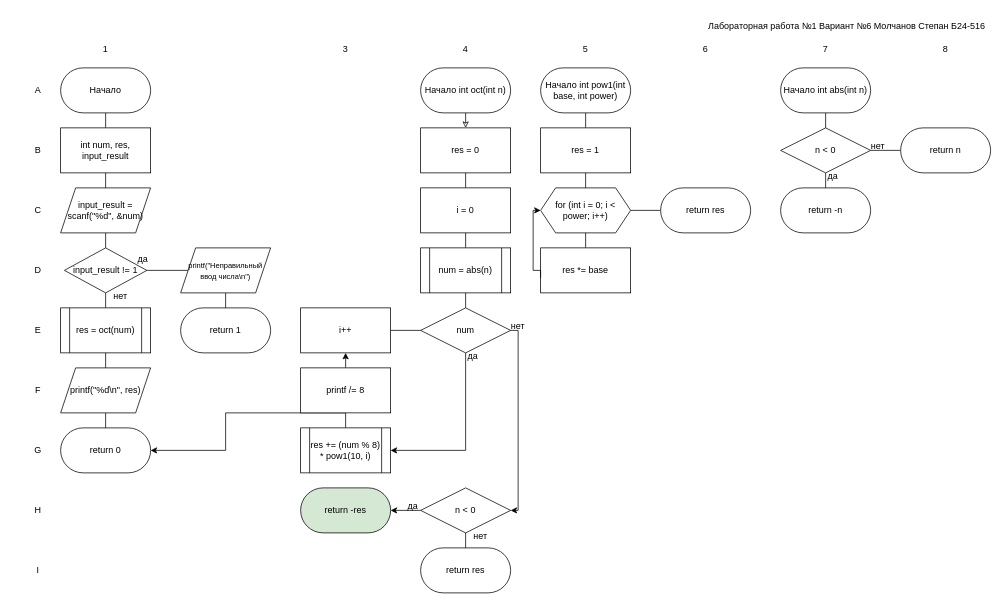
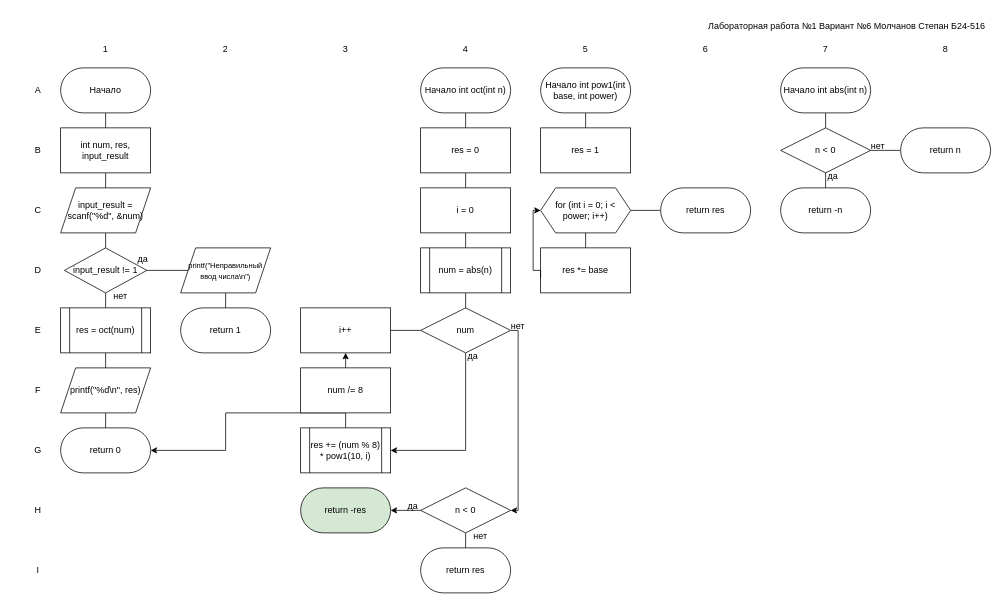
  <mxCell id="0" />
  <mxCell id="1" parent="0" />
  <mxCell id="2" value="" style="edgeStyle=orthogonalEdgeStyle;rounded=0;orthogonalLoop=1;jettySize=auto;html=1;entryX=0.5;entryY=0;entryDx=0;entryDy=0;endArrow=none;endFill=0;" parent="1" source="3" edge="1"><mxGeometry relative="1" as="geometry"><mxPoint x="140" y="170" as="targetPoint" /></mxGeometry></mxCell>
  <mxCell id="3" value="Начало" style="rounded=1;whiteSpace=wrap;html=1;arcSize=50;" parent="1" vertex="1"><mxGeometry x="80" y="90" width="120" height="60" as="geometry" /></mxCell>
  <mxCell id="4" value="" style="edgeStyle=orthogonalEdgeStyle;rounded=0;orthogonalLoop=1;jettySize=auto;html=1;entryX=0.5;entryY=0;entryDx=0;entryDy=0;endArrow=none;endFill=0;" parent="1" edge="1"><mxGeometry relative="1" as="geometry"><mxPoint x="140" y="330" as="targetPoint" /></mxGeometry></mxCell>
  <mxCell id="5" style="edgeStyle=orthogonalEdgeStyle;rounded=0;orthogonalLoop=1;jettySize=auto;html=1;exitX=0.5;exitY=1;exitDx=0;exitDy=0;entryX=0.5;entryY=0;entryDx=0;entryDy=0;endArrow=none;endFill=0;" parent="1" edge="1"><mxGeometry relative="1" as="geometry"><mxPoint x="140" y="410" as="targetPoint" /></mxGeometry></mxCell>
  <mxCell id="6" style="edgeStyle=orthogonalEdgeStyle;rounded=0;orthogonalLoop=1;jettySize=auto;html=1;exitX=0.5;exitY=0;exitDx=0;exitDy=0;endArrow=classic;endFill=1;" parent="1" source="7" target="82" edge="1"><mxGeometry relative="1" as="geometry" /></mxCell>
  <mxCell id="7" value="res += (num % 8) * pow1(10, i)" style="shape=process;whiteSpace=wrap;html=1;backgroundOutline=1;" parent="1" vertex="1"><mxGeometry x="400" y="570" width="120" height="60" as="geometry" /></mxCell>
  <mxCell id="8" style="edgeStyle=orthogonalEdgeStyle;rounded=0;orthogonalLoop=1;jettySize=auto;html=1;exitX=0.5;exitY=0;exitDx=0;exitDy=0;entryX=0.5;entryY=1;entryDx=0;entryDy=0;" parent="1" source="9" target="11" edge="1"><mxGeometry relative="1" as="geometry" /></mxCell>
- <mxCell id="9" value="printf /= 8" style="rounded=0;whiteSpace=wrap;html=1;" parent="1" vertex="1"><mxGeometry x="400" y="490" width="120" height="60" as="geometry" /></mxCell>
+ <mxCell id="9" value="num /= 8" style="rounded=0;whiteSpace=wrap;html=1;" parent="1" vertex="1"><mxGeometry x="400" y="490" width="120" height="60" as="geometry" /></mxCell>
  <mxCell id="10" style="edgeStyle=orthogonalEdgeStyle;rounded=0;orthogonalLoop=1;jettySize=auto;html=1;exitX=1;exitY=0.5;exitDx=0;exitDy=0;entryX=0;entryY=0.5;entryDx=0;entryDy=0;endArrow=none;endFill=0;" parent="1" source="11" target="23" edge="1"><mxGeometry relative="1" as="geometry" /></mxCell>
  <mxCell id="11" value="i++" style="rounded=0;whiteSpace=wrap;html=1;" parent="1" vertex="1"><mxGeometry x="400" y="410" width="120" height="60" as="geometry" /></mxCell>
  <mxCell id="12" value="return -res" style="rounded=1;whiteSpace=wrap;html=1;arcSize=50;fillColor=#d5e8d4;" parent="1" vertex="1"><mxGeometry x="400" y="650" width="120" height="60" as="geometry" /></mxCell>
- <mxCell id="13" style="edgeStyle=orthogonalEdgeStyle;rounded=0;orthogonalLoop=1;jettySize=auto;html=1;exitX=0.5;exitY=1;exitDx=0;exitDy=0;entryX=0.5;entryY=0;entryDx=0;entryDy=0;endArrow=classic;endFill=0;" parent="1" source="14" target="16" edge="1"><mxGeometry relative="1" as="geometry" /></mxCell>
+ <mxCell id="13" style="edgeStyle=orthogonalEdgeStyle;rounded=0;orthogonalLoop=1;jettySize=auto;html=1;exitX=0.5;exitY=1;exitDx=0;exitDy=0;entryX=0.5;entryY=0;entryDx=0;entryDy=0;endArrow=none;endFill=0;" parent="1" source="14" target="16" edge="1"><mxGeometry relative="1" as="geometry" /></mxCell>
  <mxCell id="14" value="Начало int oct(int n)" style="rounded=1;whiteSpace=wrap;html=1;arcSize=50;" parent="1" vertex="1"><mxGeometry x="560" y="90" width="120" height="60" as="geometry" /></mxCell>
  <mxCell id="15" style="edgeStyle=orthogonalEdgeStyle;rounded=0;orthogonalLoop=1;jettySize=auto;html=1;exitX=0.5;exitY=1;exitDx=0;exitDy=0;entryX=0.5;entryY=0;entryDx=0;entryDy=0;endArrow=none;endFill=0;" parent="1" source="16" target="18" edge="1"><mxGeometry relative="1" as="geometry" /></mxCell>
  <mxCell id="16" value="res = 0" style="rounded=0;whiteSpace=wrap;html=1;" parent="1" vertex="1"><mxGeometry x="560" y="170" width="120" height="60" as="geometry" /></mxCell>
  <mxCell id="17" style="edgeStyle=orthogonalEdgeStyle;rounded=0;orthogonalLoop=1;jettySize=auto;html=1;exitX=0.5;exitY=1;exitDx=0;exitDy=0;entryX=0.5;entryY=0;entryDx=0;entryDy=0;endArrow=none;endFill=0;" parent="1" source="18" target="20" edge="1"><mxGeometry relative="1" as="geometry" /></mxCell>
  <mxCell id="18" value="i = 0" style="rounded=0;whiteSpace=wrap;html=1;" parent="1" vertex="1"><mxGeometry x="560" y="250" width="120" height="60" as="geometry" /></mxCell>
  <mxCell id="19" style="edgeStyle=orthogonalEdgeStyle;rounded=0;orthogonalLoop=1;jettySize=auto;html=1;exitX=0.5;exitY=1;exitDx=0;exitDy=0;entryX=0.5;entryY=0;entryDx=0;entryDy=0;endArrow=none;endFill=0;" parent="1" source="20" target="23" edge="1"><mxGeometry relative="1" as="geometry" /></mxCell>
  <mxCell id="20" value="num = abs(n)" style="shape=process;whiteSpace=wrap;html=1;backgroundOutline=1;" parent="1" vertex="1"><mxGeometry x="560" y="330" width="120" height="60" as="geometry" /></mxCell>
  <mxCell id="21" style="edgeStyle=orthogonalEdgeStyle;rounded=0;orthogonalLoop=1;jettySize=auto;html=1;exitX=1;exitY=0.5;exitDx=0;exitDy=0;entryX=1;entryY=0.5;entryDx=0;entryDy=0;" parent="1" source="23" target="26" edge="1"><mxGeometry relative="1" as="geometry"><Array as="points"><mxPoint x="690" y="440" /><mxPoint x="690" y="680" /></Array></mxGeometry></mxCell>
  <mxCell id="22" style="edgeStyle=orthogonalEdgeStyle;rounded=0;orthogonalLoop=1;jettySize=auto;html=1;exitX=0.5;exitY=1;exitDx=0;exitDy=0;entryX=1;entryY=0.5;entryDx=0;entryDy=0;" parent="1" source="23" target="7" edge="1"><mxGeometry relative="1" as="geometry" /></mxCell>
  <mxCell id="23" value="num" style="rhombus;whiteSpace=wrap;html=1;" parent="1" vertex="1"><mxGeometry x="560" y="410" width="120" height="60" as="geometry" /></mxCell>
  <mxCell id="24" style="edgeStyle=orthogonalEdgeStyle;rounded=0;orthogonalLoop=1;jettySize=auto;html=1;exitX=0;exitY=0.5;exitDx=0;exitDy=0;entryX=1;entryY=0.5;entryDx=0;entryDy=0;" parent="1" source="26" target="12" edge="1"><mxGeometry relative="1" as="geometry" /></mxCell>
  <mxCell id="25" style="edgeStyle=orthogonalEdgeStyle;rounded=0;orthogonalLoop=1;jettySize=auto;html=1;exitX=0.5;exitY=1;exitDx=0;exitDy=0;entryX=0.5;entryY=0;entryDx=0;entryDy=0;endArrow=none;endFill=0;" parent="1" source="26" target="27" edge="1"><mxGeometry relative="1" as="geometry" /></mxCell>
  <mxCell id="26" value="n &amp;lt; 0" style="rhombus;whiteSpace=wrap;html=1;" parent="1" vertex="1"><mxGeometry x="560" y="650" width="120" height="60" as="geometry" /></mxCell>
  <mxCell id="27" value="return res" style="rounded=1;whiteSpace=wrap;html=1;arcSize=50;" parent="1" vertex="1"><mxGeometry x="560" y="730" width="120" height="60" as="geometry" /></mxCell>
  <mxCell id="28" style="edgeStyle=orthogonalEdgeStyle;rounded=0;orthogonalLoop=1;jettySize=auto;html=1;exitX=0.5;exitY=1;exitDx=0;exitDy=0;entryX=0.5;entryY=0;entryDx=0;entryDy=0;endArrow=none;endFill=0;" parent="1" source="29" target="31" edge="1"><mxGeometry relative="1" as="geometry" /></mxCell>
  <mxCell id="29" value="Начало int pow1(int base, int power)" style="rounded=1;whiteSpace=wrap;html=1;arcSize=50;" parent="1" vertex="1"><mxGeometry x="720" y="90" width="120" height="60" as="geometry" /></mxCell>
- <mxCell id="30" style="edgeStyle=orthogonalEdgeStyle;rounded=0;orthogonalLoop=1;jettySize=auto;html=1;exitX=0.5;exitY=1;exitDx=0;exitDy=0;entryX=0.5;entryY=0;entryDx=0;entryDy=0;endArrow=none;endFill=0;" parent="1" source="31" target="33" edge="1"><mxGeometry relative="1" as="geometry" /></mxCell>
  <mxCell id="31" value="res = 1" style="rounded=0;whiteSpace=wrap;html=1;" parent="1" vertex="1"><mxGeometry x="720" y="170" width="120" height="60" as="geometry" /></mxCell>
  <mxCell id="32" style="edgeStyle=orthogonalEdgeStyle;rounded=0;orthogonalLoop=1;jettySize=auto;html=1;exitX=1;exitY=0.5;exitDx=0;exitDy=0;entryX=0;entryY=0.5;entryDx=0;entryDy=0;endArrow=none;endFill=0;" parent="1" source="33" target="36" edge="1"><mxGeometry relative="1" as="geometry" /></mxCell>
  <mxCell id="33" value="for (int i = 0; i &amp;lt; power; i++)" style="shape=hexagon;perimeter=hexagonPerimeter2;whiteSpace=wrap;html=1;fixedSize=1;" parent="1" vertex="1"><mxGeometry x="720" y="250" width="120" height="60" as="geometry" /></mxCell>
  <mxCell id="34" style="edgeStyle=orthogonalEdgeStyle;rounded=0;orthogonalLoop=1;jettySize=auto;html=1;exitX=0.5;exitY=0;exitDx=0;exitDy=0;entryX=0.5;entryY=1;entryDx=0;entryDy=0;endArrow=none;endFill=0;" parent="1" source="35" target="33" edge="1"><mxGeometry relative="1" as="geometry" /></mxCell>
  <mxCell id="35" value="res *= base" style="rounded=0;whiteSpace=wrap;html=1;" parent="1" vertex="1"><mxGeometry x="720" y="330" width="120" height="60" as="geometry" /></mxCell>
  <mxCell id="36" value="return res" style="rounded=1;whiteSpace=wrap;html=1;arcSize=50;" parent="1" vertex="1"><mxGeometry x="880" y="250" width="120" height="60" as="geometry" /></mxCell>
  <mxCell id="37" style="edgeStyle=orthogonalEdgeStyle;rounded=0;orthogonalLoop=1;jettySize=auto;html=1;exitX=0.5;exitY=1;exitDx=0;exitDy=0;entryX=0.5;entryY=0;entryDx=0;entryDy=0;endArrow=none;endFill=0;" parent="1" source="38" target="41" edge="1"><mxGeometry relative="1" as="geometry" /></mxCell>
  <mxCell id="38" value="Начало int abs(int n)" style="rounded=1;whiteSpace=wrap;html=1;arcSize=50;" parent="1" vertex="1"><mxGeometry x="1040" y="90" width="120" height="60" as="geometry" /></mxCell>
  <mxCell id="39" style="edgeStyle=orthogonalEdgeStyle;rounded=0;orthogonalLoop=1;jettySize=auto;html=1;exitX=1;exitY=0.5;exitDx=0;exitDy=0;entryX=0;entryY=0.5;entryDx=0;entryDy=0;endArrow=none;endFill=0;" parent="1" source="41" target="43" edge="1"><mxGeometry relative="1" as="geometry" /></mxCell>
  <mxCell id="40" style="edgeStyle=orthogonalEdgeStyle;rounded=0;orthogonalLoop=1;jettySize=auto;html=1;exitX=0.5;exitY=1;exitDx=0;exitDy=0;entryX=0.5;entryY=0;entryDx=0;entryDy=0;endArrow=none;endFill=0;" parent="1" source="41" target="42" edge="1"><mxGeometry relative="1" as="geometry" /></mxCell>
  <mxCell id="41" value="n &amp;lt; 0" style="rhombus;whiteSpace=wrap;html=1;" parent="1" vertex="1"><mxGeometry x="1040" y="170" width="120" height="60" as="geometry" /></mxCell>
  <mxCell id="42" value="return -n" style="rounded=1;whiteSpace=wrap;html=1;arcSize=50;" parent="1" vertex="1"><mxGeometry x="1040" y="250" width="120" height="60" as="geometry" /></mxCell>
  <mxCell id="43" value="return n" style="rounded=1;whiteSpace=wrap;html=1;arcSize=50;" parent="1" vertex="1"><mxGeometry x="1200" y="170" width="120" height="60" as="geometry" /></mxCell>
  <mxCell id="44" style="edgeStyle=orthogonalEdgeStyle;rounded=0;orthogonalLoop=1;jettySize=auto;html=1;exitX=0;exitY=0.667;exitDx=0;exitDy=0;entryX=0;entryY=0.5;entryDx=0;entryDy=0;exitPerimeter=0;" parent="1" source="35" target="33" edge="1"><mxGeometry relative="1" as="geometry"><Array as="points"><mxPoint x="720" y="360" /><mxPoint x="710" y="360" /><mxPoint x="710" y="280" /></Array></mxGeometry></mxCell>
  <mxCell id="45" value="1" style="text;html=1;align=center;verticalAlign=middle;whiteSpace=wrap;rounded=0;" parent="1" vertex="1"><mxGeometry x="110" y="50" width="60" height="30" as="geometry" /></mxCell>
+ <mxCell id="46" value="2" style="text;html=1;align=center;verticalAlign=middle;whiteSpace=wrap;rounded=0;" parent="1" vertex="1"><mxGeometry x="270" y="50" width="60" height="30" as="geometry" /></mxCell>
  <mxCell id="47" value="3" style="text;html=1;align=center;verticalAlign=middle;whiteSpace=wrap;rounded=0;" parent="1" vertex="1"><mxGeometry x="430" y="50" width="60" height="30" as="geometry" /></mxCell>
  <mxCell id="48" value="4" style="text;html=1;align=center;verticalAlign=middle;whiteSpace=wrap;rounded=0;" parent="1" vertex="1"><mxGeometry x="590" y="50" width="60" height="30" as="geometry" /></mxCell>
  <mxCell id="49" value="5" style="text;html=1;align=center;verticalAlign=middle;whiteSpace=wrap;rounded=0;" parent="1" vertex="1"><mxGeometry x="750" y="50" width="60" height="30" as="geometry" /></mxCell>
  <mxCell id="50" value="6" style="text;html=1;align=center;verticalAlign=middle;whiteSpace=wrap;rounded=0;" parent="1" vertex="1"><mxGeometry x="910" y="50" width="60" height="30" as="geometry" /></mxCell>
  <mxCell id="51" value="7" style="text;html=1;align=center;verticalAlign=middle;whiteSpace=wrap;rounded=0;" parent="1" vertex="1"><mxGeometry x="1070" y="50" width="60" height="30" as="geometry" /></mxCell>
  <mxCell id="52" value="A" style="text;html=1;align=center;verticalAlign=middle;whiteSpace=wrap;rounded=0;" parent="1" vertex="1"><mxGeometry x="20" y="105" width="60" height="30" as="geometry" /></mxCell>
  <mxCell id="53" value="B" style="text;html=1;align=center;verticalAlign=middle;whiteSpace=wrap;rounded=0;" parent="1" vertex="1"><mxGeometry x="20" y="185" width="60" height="30" as="geometry" /></mxCell>
  <mxCell id="54" value="C" style="text;html=1;align=center;verticalAlign=middle;whiteSpace=wrap;rounded=0;" parent="1" vertex="1"><mxGeometry x="20" y="265" width="60" height="30" as="geometry" /></mxCell>
  <mxCell id="55" value="D" style="text;html=1;align=center;verticalAlign=middle;whiteSpace=wrap;rounded=0;" parent="1" vertex="1"><mxGeometry x="20" y="345" width="60" height="30" as="geometry" /></mxCell>
  <mxCell id="56" value="E" style="text;html=1;align=center;verticalAlign=middle;whiteSpace=wrap;rounded=0;" parent="1" vertex="1"><mxGeometry x="20" y="425" width="60" height="30" as="geometry" /></mxCell>
  <mxCell id="57" value="F" style="text;html=1;align=center;verticalAlign=middle;whiteSpace=wrap;rounded=0;" parent="1" vertex="1"><mxGeometry x="20" y="505" width="60" height="30" as="geometry" /></mxCell>
  <mxCell id="58" value="G" style="text;html=1;align=center;verticalAlign=middle;whiteSpace=wrap;rounded=0;" parent="1" vertex="1"><mxGeometry x="20" y="585" width="60" height="30" as="geometry" /></mxCell>
  <mxCell id="59" value="H" style="text;html=1;align=center;verticalAlign=middle;whiteSpace=wrap;rounded=0;" parent="1" vertex="1"><mxGeometry x="20" y="665" width="60" height="30" as="geometry" /></mxCell>
  <mxCell id="60" value="I" style="text;html=1;align=center;verticalAlign=middle;whiteSpace=wrap;rounded=0;" parent="1" vertex="1"><mxGeometry x="20" y="745" width="60" height="30" as="geometry" /></mxCell>
  <mxCell id="61" value="Лабораторная работа №1 Вариант №6 Молчанов Степан Б24-516&amp;nbsp;" style="text;html=1;align=center;verticalAlign=middle;whiteSpace=wrap;rounded=0;" parent="1" vertex="1"><mxGeometry x="940" y="20" width="380" height="30" as="geometry" /></mxCell>
  <mxCell id="62" value="да" style="text;html=1;align=center;verticalAlign=middle;whiteSpace=wrap;rounded=0;" parent="1" vertex="1"><mxGeometry x="600" y="460" width="60" height="30" as="geometry" /></mxCell>
  <mxCell id="63" value="нет" style="text;html=1;align=center;verticalAlign=middle;whiteSpace=wrap;rounded=0;" parent="1" vertex="1"><mxGeometry x="660" y="420" width="60" height="30" as="geometry" /></mxCell>
  <mxCell id="64" value="да" style="text;html=1;align=center;verticalAlign=middle;whiteSpace=wrap;rounded=0;" parent="1" vertex="1"><mxGeometry x="520" y="660" width="60" height="30" as="geometry" /></mxCell>
  <mxCell id="65" value="нет" style="text;html=1;align=center;verticalAlign=middle;whiteSpace=wrap;rounded=0;" parent="1" vertex="1"><mxGeometry x="610" y="700" width="60" height="30" as="geometry" /></mxCell>
  <mxCell id="66" value="да" style="text;html=1;align=center;verticalAlign=middle;whiteSpace=wrap;rounded=0;" parent="1" vertex="1"><mxGeometry x="1080" y="220" width="60" height="30" as="geometry" /></mxCell>
  <mxCell id="67" value="нет" style="text;html=1;align=center;verticalAlign=middle;whiteSpace=wrap;rounded=0;" parent="1" vertex="1"><mxGeometry x="1140" y="180" width="60" height="30" as="geometry" /></mxCell>
  <mxCell id="68" style="edgeStyle=orthogonalEdgeStyle;rounded=0;orthogonalLoop=1;jettySize=auto;html=1;exitX=0.5;exitY=1;exitDx=0;exitDy=0;entryX=0.5;entryY=0;entryDx=0;entryDy=0;endArrow=none;endFill=0;" parent="1" source="69" target="71" edge="1"><mxGeometry relative="1" as="geometry" /></mxCell>
  <mxCell id="69" value="int num, res, input_result" style="rounded=0;whiteSpace=wrap;html=1;" parent="1" vertex="1"><mxGeometry x="80" y="170" width="120" height="60" as="geometry" /></mxCell>
  <mxCell id="70" style="edgeStyle=orthogonalEdgeStyle;rounded=0;orthogonalLoop=1;jettySize=auto;html=1;exitX=0.5;exitY=1;exitDx=0;exitDy=0;entryX=0.5;entryY=0;entryDx=0;entryDy=0;endArrow=none;endFill=0;" parent="1" source="71" target="74" edge="1"><mxGeometry relative="1" as="geometry" /></mxCell>
  <mxCell id="71" value="input_result = scanf(&quot;%d&quot;, &amp;amp;num)" style="shape=parallelogram;perimeter=parallelogramPerimeter;whiteSpace=wrap;html=1;fixedSize=1;" parent="1" vertex="1"><mxGeometry x="80" y="250" width="120" height="60" as="geometry" /></mxCell>
  <mxCell id="72" style="edgeStyle=orthogonalEdgeStyle;rounded=0;orthogonalLoop=1;jettySize=auto;html=1;exitX=1;exitY=0.5;exitDx=0;exitDy=0;entryX=0;entryY=0.5;entryDx=0;entryDy=0;endArrow=none;endFill=0;" parent="1" source="74" target="76" edge="1"><mxGeometry relative="1" as="geometry" /></mxCell>
  <mxCell id="73" style="edgeStyle=orthogonalEdgeStyle;rounded=0;orthogonalLoop=1;jettySize=auto;html=1;exitX=0.5;exitY=1;exitDx=0;exitDy=0;entryX=0.5;entryY=0;entryDx=0;entryDy=0;endArrow=none;endFill=0;" parent="1" source="74" target="79" edge="1"><mxGeometry relative="1" as="geometry" /></mxCell>
  <mxCell id="74" value="input_result != 1" style="rhombus;whiteSpace=wrap;html=1;" parent="1" vertex="1"><mxGeometry x="85" y="330" width="110" height="60" as="geometry" /></mxCell>
  <mxCell id="75" style="edgeStyle=orthogonalEdgeStyle;rounded=0;orthogonalLoop=1;jettySize=auto;html=1;exitX=0.5;exitY=1;exitDx=0;exitDy=0;entryX=0.5;entryY=0;entryDx=0;entryDy=0;endArrow=none;endFill=0;" parent="1" source="76" target="77" edge="1"><mxGeometry relative="1" as="geometry" /></mxCell>
  <mxCell id="76" value="&lt;font style=&quot;font-size: 10px;&quot;&gt;printf(&quot;Неправильный ввод числа\n&quot;)&lt;/font&gt;" style="shape=parallelogram;perimeter=parallelogramPerimeter;whiteSpace=wrap;html=1;fixedSize=1;" parent="1" vertex="1"><mxGeometry x="240" y="330" width="120" height="60" as="geometry" /></mxCell>
  <mxCell id="77" value="return 1" style="rounded=1;whiteSpace=wrap;html=1;arcSize=50;" parent="1" vertex="1"><mxGeometry x="240" y="410" width="120" height="60" as="geometry" /></mxCell>
  <mxCell id="78" style="edgeStyle=orthogonalEdgeStyle;rounded=0;orthogonalLoop=1;jettySize=auto;html=1;exitX=0.5;exitY=1;exitDx=0;exitDy=0;entryX=0.5;entryY=0;entryDx=0;entryDy=0;endArrow=none;endFill=0;" parent="1" source="79" target="81" edge="1"><mxGeometry relative="1" as="geometry" /></mxCell>
  <mxCell id="79" value="res = oct(num)" style="shape=process;whiteSpace=wrap;html=1;backgroundOutline=1;" parent="1" vertex="1"><mxGeometry x="80" y="410" width="120" height="60" as="geometry" /></mxCell>
  <mxCell id="80" style="edgeStyle=orthogonalEdgeStyle;rounded=0;orthogonalLoop=1;jettySize=auto;html=1;exitX=0.5;exitY=1;exitDx=0;exitDy=0;entryX=0.5;entryY=0;entryDx=0;entryDy=0;endArrow=none;endFill=0;" parent="1" source="81" target="82" edge="1"><mxGeometry relative="1" as="geometry" /></mxCell>
  <mxCell id="81" value="printf(&quot;%d\n&quot;, res)" style="shape=parallelogram;perimeter=parallelogramPerimeter;whiteSpace=wrap;html=1;fixedSize=1;" parent="1" vertex="1"><mxGeometry x="80" y="490" width="120" height="60" as="geometry" /></mxCell>
  <mxCell id="82" value="return 0" style="rounded=1;whiteSpace=wrap;html=1;arcSize=50;" parent="1" vertex="1"><mxGeometry x="80" y="570" width="120" height="60" as="geometry" /></mxCell>
  <mxCell id="83" value="да" style="text;html=1;align=center;verticalAlign=middle;whiteSpace=wrap;rounded=0;" parent="1" vertex="1"><mxGeometry x="160" y="330" width="60" height="30" as="geometry" /></mxCell>
  <mxCell id="84" value="нет" style="text;html=1;align=center;verticalAlign=middle;whiteSpace=wrap;rounded=0;" parent="1" vertex="1"><mxGeometry x="130" y="380" width="60" height="30" as="geometry" /></mxCell>
  <mxCell id="85" value="8" style="text;html=1;align=center;verticalAlign=middle;whiteSpace=wrap;rounded=0;" parent="1" vertex="1"><mxGeometry x="1230" y="50" width="60" height="30" as="geometry" /></mxCell>
